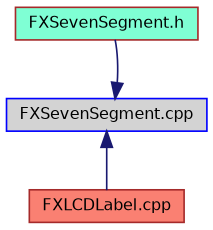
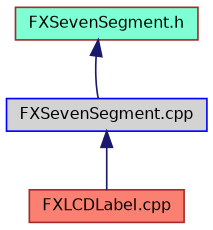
  digraph {
    node [color=brown fontname=Helvetica fontsize=10 shape=record style=filled]
    edge [color=midnightblue dir=back fontname=Helvetica fontsize=10 labelfontname=Helvetica labelfontsize=10 style=solid]
    n1 [fillcolor=aquamarine fontcolor=black height=0.2 label="FXSevenSegment.h" width=0.4]
    n2 [color=blue fillcolor=lightgrey height=0.2 label="FXSevenSegment.cpp" width=0.4]
    n3 [fillcolor=salmon height=0.2 label="FXLCDLabel.cpp" width=0.4]
-   n2 -> n1
+   n1 -> n2
    n2 -> n3
  }
